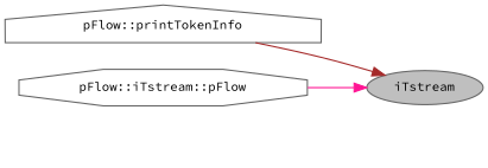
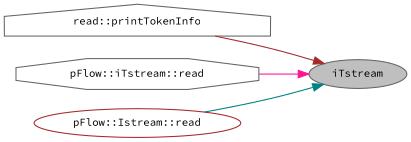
  digraph {
    fontname="Source Code Pro"
    rankdir=RL
    node [color=gray40 fillcolor=white fontname="Source Code Pro" fontsize=10 shape=ellipse style=filled]
    edge [dir=back fontname="Source Code Pro" fontsize=10 labelfontname=Helvetica labelfontsize=10 style=solid]
    n1 [fillcolor=grey75 fontcolor=black height=0.2 label=iTstream width=0.4]
-   n2 [height=0.2 label="pFlow::printTokenInfo" shape=house width=0.4]
-   n3 [height=0.2 label="pFlow::iTstream::pFlow" shape=octagon width=0.4]
+   n2 [height=0.2 label="read::printTokenInfo" shape=house width=0.4]
+   n3 [height=0.2 label="pFlow::iTstream::read" shape=octagon width=0.4]
+   n4 [color=brown height=0.2 label="pFlow::Istream::read" width=0.4]
    n1 -> n2 [color=brown]
    n1 -> n3 [color=deeppink]
+   n1 -> n4 [color=teal]
  }
